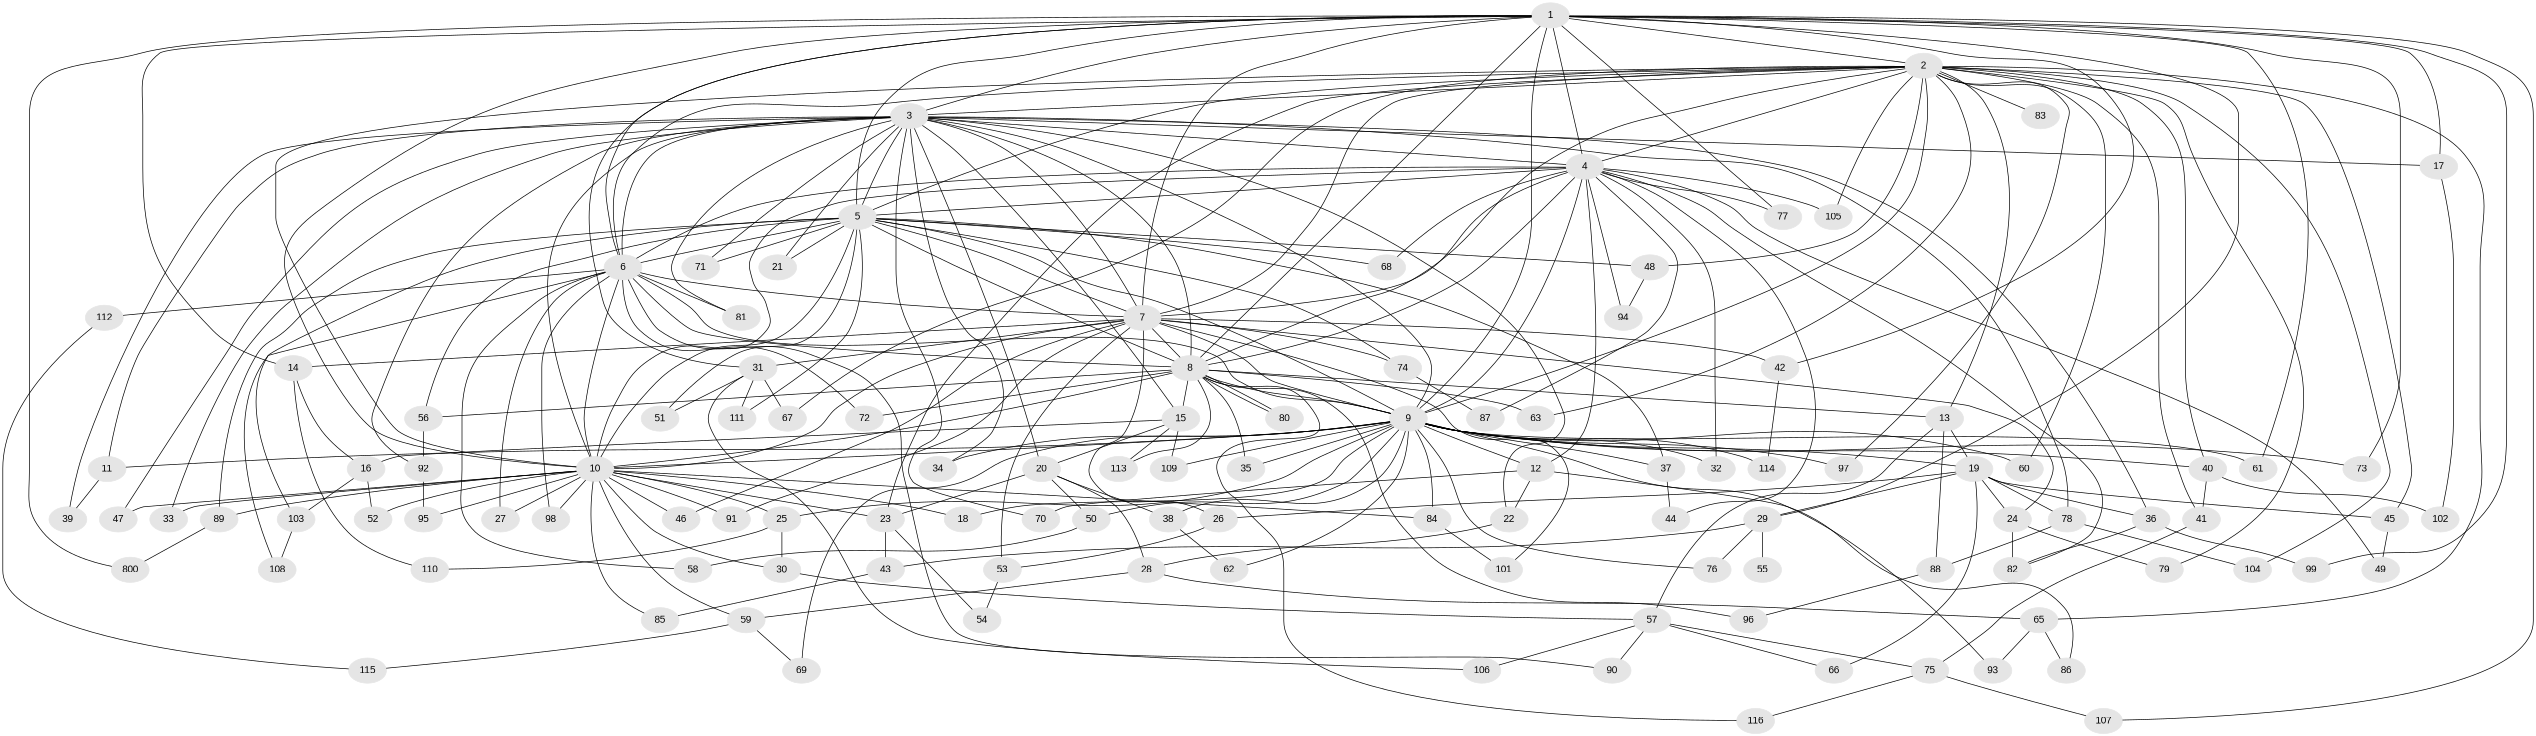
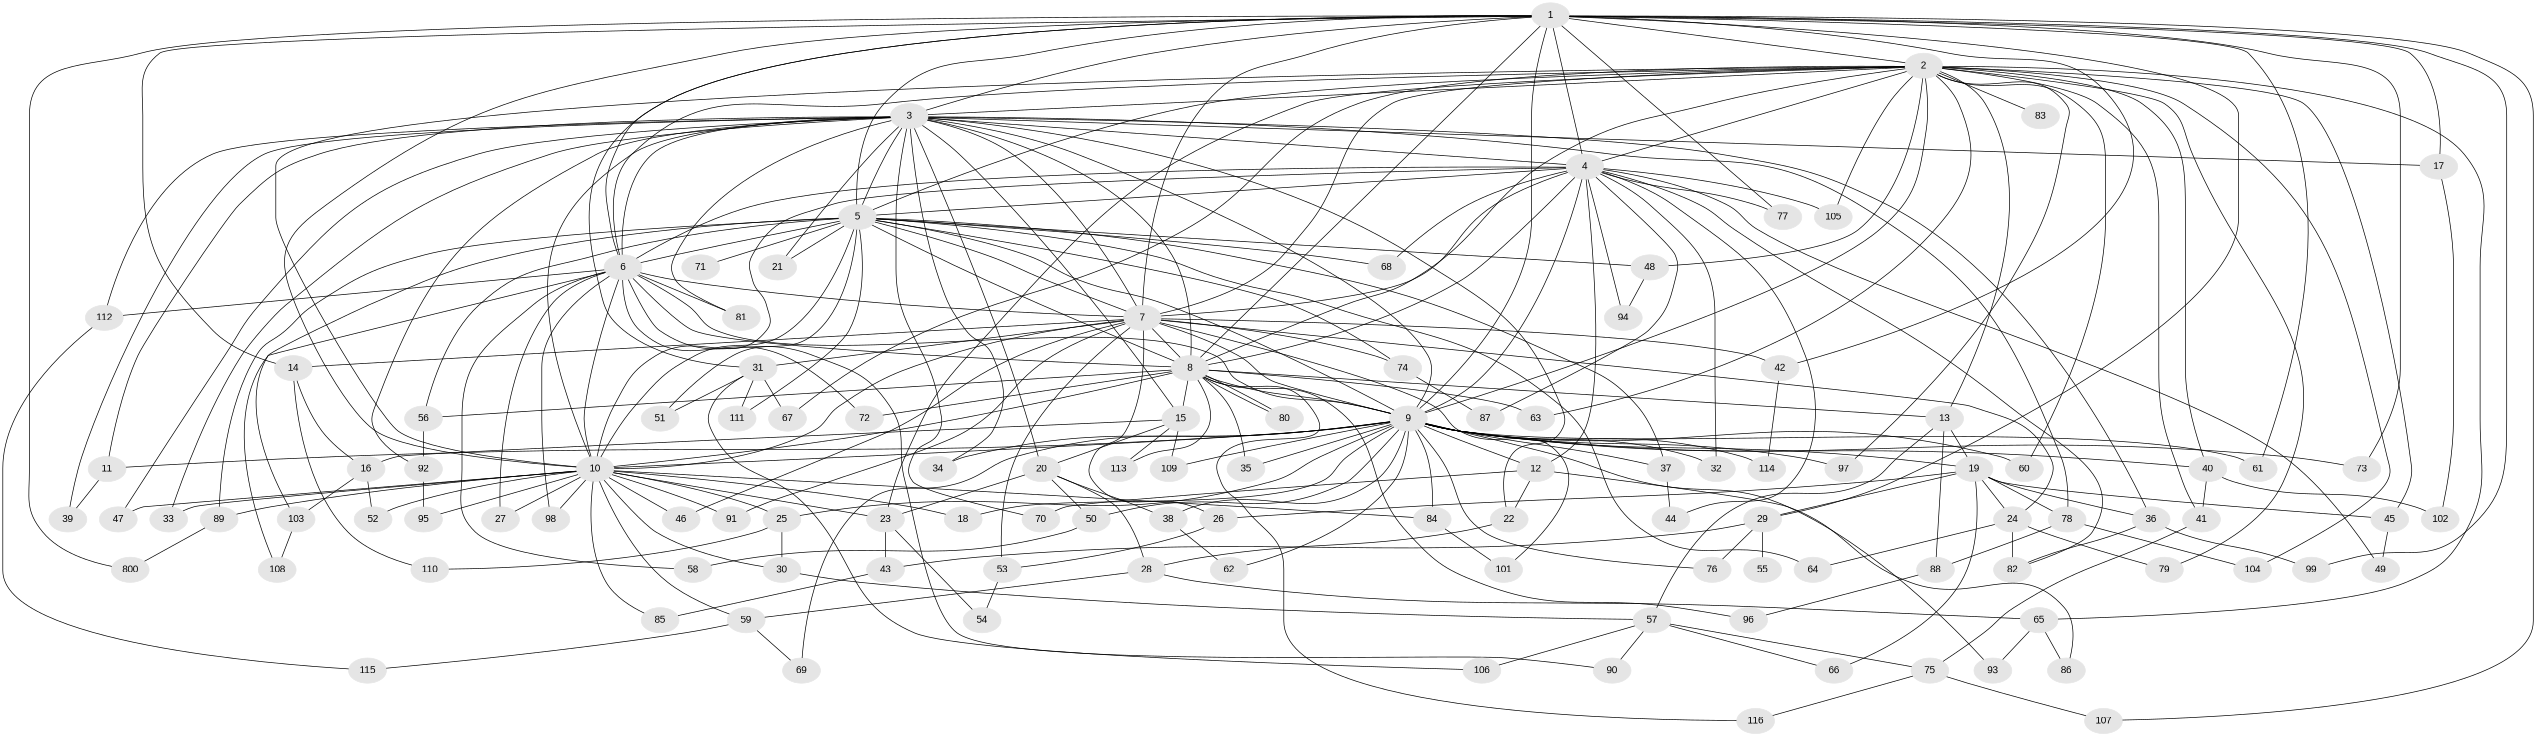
  graph {
    fontname="Liberation Sans"
    node [color=gray90 fontname="Liberation Sans" style=filled]
    edge [fontname="Liberation Sans"]
    1
    2
    3
    4
    5
    6
    7
    8
    9
    10
    14
    17
    29
    31
    42
    61
    73
    77
    99
    n20 [label=800]
    107
    13
    23
    40
    41
    45
    48
    60
    63
    65
    67
    79
    83
    97
    104
    105
    11
    15
    20
    21
    22
    33
    34
    36
    39
    47
    70
    71
    78
    81
    92
    12
    32
    44
    49
    68
    82
    87
    94
    37
    51
    56
+   64
    74
    89
    103
    111
    27
    58
    72
    90
    98
    108
    112
    24
    26
    46
    53
    91
    101
    35
    80
    96
    113
    116
    18
    19
    25
    38
    50
    62
    69
    76
    84
    93
    109
    114
    30
    52
    59
    85
    95
    16
    110
    102
    55
    43
    106
    57
    88
    54
    75
    86
    28
    115
    66
    1 -- 2
    1 -- 3
    1 -- 4
    1 -- 5
    1 -- 6
    1 -- 7
    1 -- 8
    1 -- 9
    1 -- 10
    1 -- 14
    1 -- 17
    1 -- 29
    1 -- 31
    1 -- 42
    1 -- 61
    1 -- 73
    1 -- 77
    1 -- 99
    1 -- n20
    1 -- 107
    2 -- 3
    2 -- 4
    2 -- 5
    2 -- 6
    2 -- 7
    2 -- 8
    2 -- 9
    2 -- 10
    2 -- 13
    2 -- 23
    2 -- 40
    2 -- 41
    2 -- 45
    2 -- 48
    2 -- 60
    2 -- 63
    2 -- 65
    2 -- 67
    2 -- 79
    2 -- 83
    2 -- 97
    2 -- 104
    2 -- 105
    3 -- 4
    3 -- 5
    3 -- 6
    3 -- 7
    3 -- 8
    3 -- 9
    3 -- 10
    3 -- 17
    3 -- 11
    3 -- 15
    3 -- 20
    3 -- 21
    3 -- 22
    3 -- 33
    3 -- 34
    3 -- 36
    3 -- 39
    3 -- 47
    3 -- 70
-   3 -- 71
+   3 -- 112
    3 -- 78
    3 -- 81
    3 -- 92
    4 -- 5
    4 -- 6
    4 -- 7
    4 -- 8
    4 -- 9
    4 -- 10
    4 -- 77
    4 -- 105
    4 -- 12
    4 -- 32
    4 -- 44
    4 -- 49
    4 -- 68
    4 -- 82
    4 -- 87
    4 -- 94
    5 -- 6
    5 -- 7
    5 -- 8
    5 -- 9
    5 -- 10
    5 -- 48
    5 -- 21
    5 -- 71
    5 -- 68
    5 -- 37
    5 -- 51
    5 -- 56
+   5 -- 64
    5 -- 74
    5 -- 89
    5 -- 103
    5 -- 111
    6 -- 7
    6 -- 8
    6 -- 9
    6 -- 10
    6 -- 81
    6 -- 27
    6 -- 58
    6 -- 72
    6 -- 90
    6 -- 98
    6 -- 108
    6 -- 112
    7 -- 8
    7 -- 9
    7 -- 10
    7 -- 14
    7 -- 31
    7 -- 42
    7 -- 74
    7 -- 24
    7 -- 26
    7 -- 46
    7 -- 53
    7 -- 91
    7 -- 101
    8 -- 9
    8 -- 10
    8 -- 13
    8 -- 63
    8 -- 15
    8 -- 56
    8 -- 72
    8 -- 35
    8 -- 80
    8 -- 80
    8 -- 96
    8 -- 113
    8 -- 116
    9 -- 10
    9 -- 61
    9 -- 73
    9 -- 40
    9 -- 60
    9 -- 97
    9 -- 11
    9 -- 34
    9 -- 12
    9 -- 32
    9 -- 37
    9 -- 35
    9 -- 18
    9 -- 19
    9 -- 25
    9 -- 38
    9 -- 50
    9 -- 62
    9 -- 69
    9 -- 76
    9 -- 84
    9 -- 93
    9 -- 109
    9 -- 114
    10 -- 23
    10 -- 33
    10 -- 47
    10 -- 89
    10 -- 27
    10 -- 98
    10 -- 46
    10 -- 91
    10 -- 18
    10 -- 25
    10 -- 84
    10 -- 30
    10 -- 52
    10 -- 59
    10 -- 85
    10 -- 95
    14 -- 16
    14 -- 110
    17 -- 102
    29 -- 76
    29 -- 55
    29 -- 43
    31 -- 67
    31 -- 51
    31 -- 111
    31 -- 106
    42 -- 114
    13 -- 19
    13 -- 57
    13 -- 88
    23 -- 43
    23 -- 54
    40 -- 41
    40 -- 102
    41 -- 75
    45 -- 49
    48 -- 94
    65 -- 93
    65 -- 86
    11 -- 39
    15 -- 20
    15 -- 113
    15 -- 109
    15 -- 16
    20 -- 23
    20 -- 38
    20 -- 50
    20 -- 28
    22 -- 28
    36 -- 99
    36 -- 82
    78 -- 104
    78 -- 88
    92 -- 95
    12 -- 22
    12 -- 70
    12 -- 86
    37 -- 44
    56 -- 92
    74 -- 87
    89 -- n20
    103 -- 108
    112 -- 115
    24 -- 79
    24 -- 82
+   24 -- 64
    26 -- 53
    53 -- 54
    19 -- 29
    19 -- 45
    19 -- 36
    19 -- 78
    19 -- 24
    19 -- 26
    19 -- 66
    25 -- 30
    25 -- 110
    38 -- 62
    50 -- 58
    84 -- 101
    30 -- 57
    59 -- 69
    59 -- 115
    16 -- 103
    16 -- 52
    43 -- 85
    57 -- 90
    57 -- 106
    57 -- 75
    57 -- 66
    88 -- 96
    75 -- 107
    75 -- 116
    28 -- 65
    28 -- 59
  }
